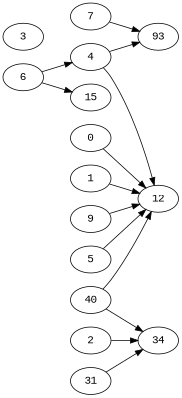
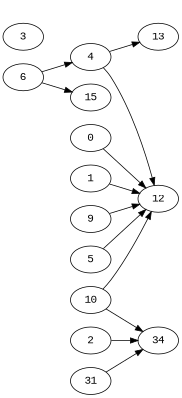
  digraph {
    fontname="Liberation Mono"
    rankdir=LR
    node [alpha=0.03 fontname="Liberation Mono"]
    edge [fontname="Liberation Mono"]
    1 [alpha=0.15 expect_size=19736576]
    12 [expect_size=30150656]
    15 [alpha=0.02 expect_size=13155328]
    2 [alpha=0.12 expect_size=33579008]
    n5 [alpha=0.08 expect_size=23772160 label=34]
    3 [alpha=0.05 expect_size=7059456]
    4 [alpha=0.15 expect_size=38891520]
-   13 [expect_size=11440128 label=93]
+   13 [expect_size=11440128]
    5 [alpha=0.02 expect_size=48024576]
    6 [alpha=0.11 expect_size=38359040]
-   7 [expect_size=41274368]
    n12 [alpha=0.17 expect_size=45756416 label=0]
    9 [alpha=0.07 expect_size=31939584]
-   10 [expect_size=51169280 label=40]
+   10 [expect_size=51169280]
    n15 [alpha=0.02 expect_size=41031680 label=31]
    1 -> 12
    2 -> n5
    4 -> 12
    4 -> 13
    5 -> 12
    6 -> 15
    6 -> 4
-   7 -> 13
    n12 -> 12
    9 -> 12
    10 -> 12
    10 -> n5
    n15 -> n5
  }
